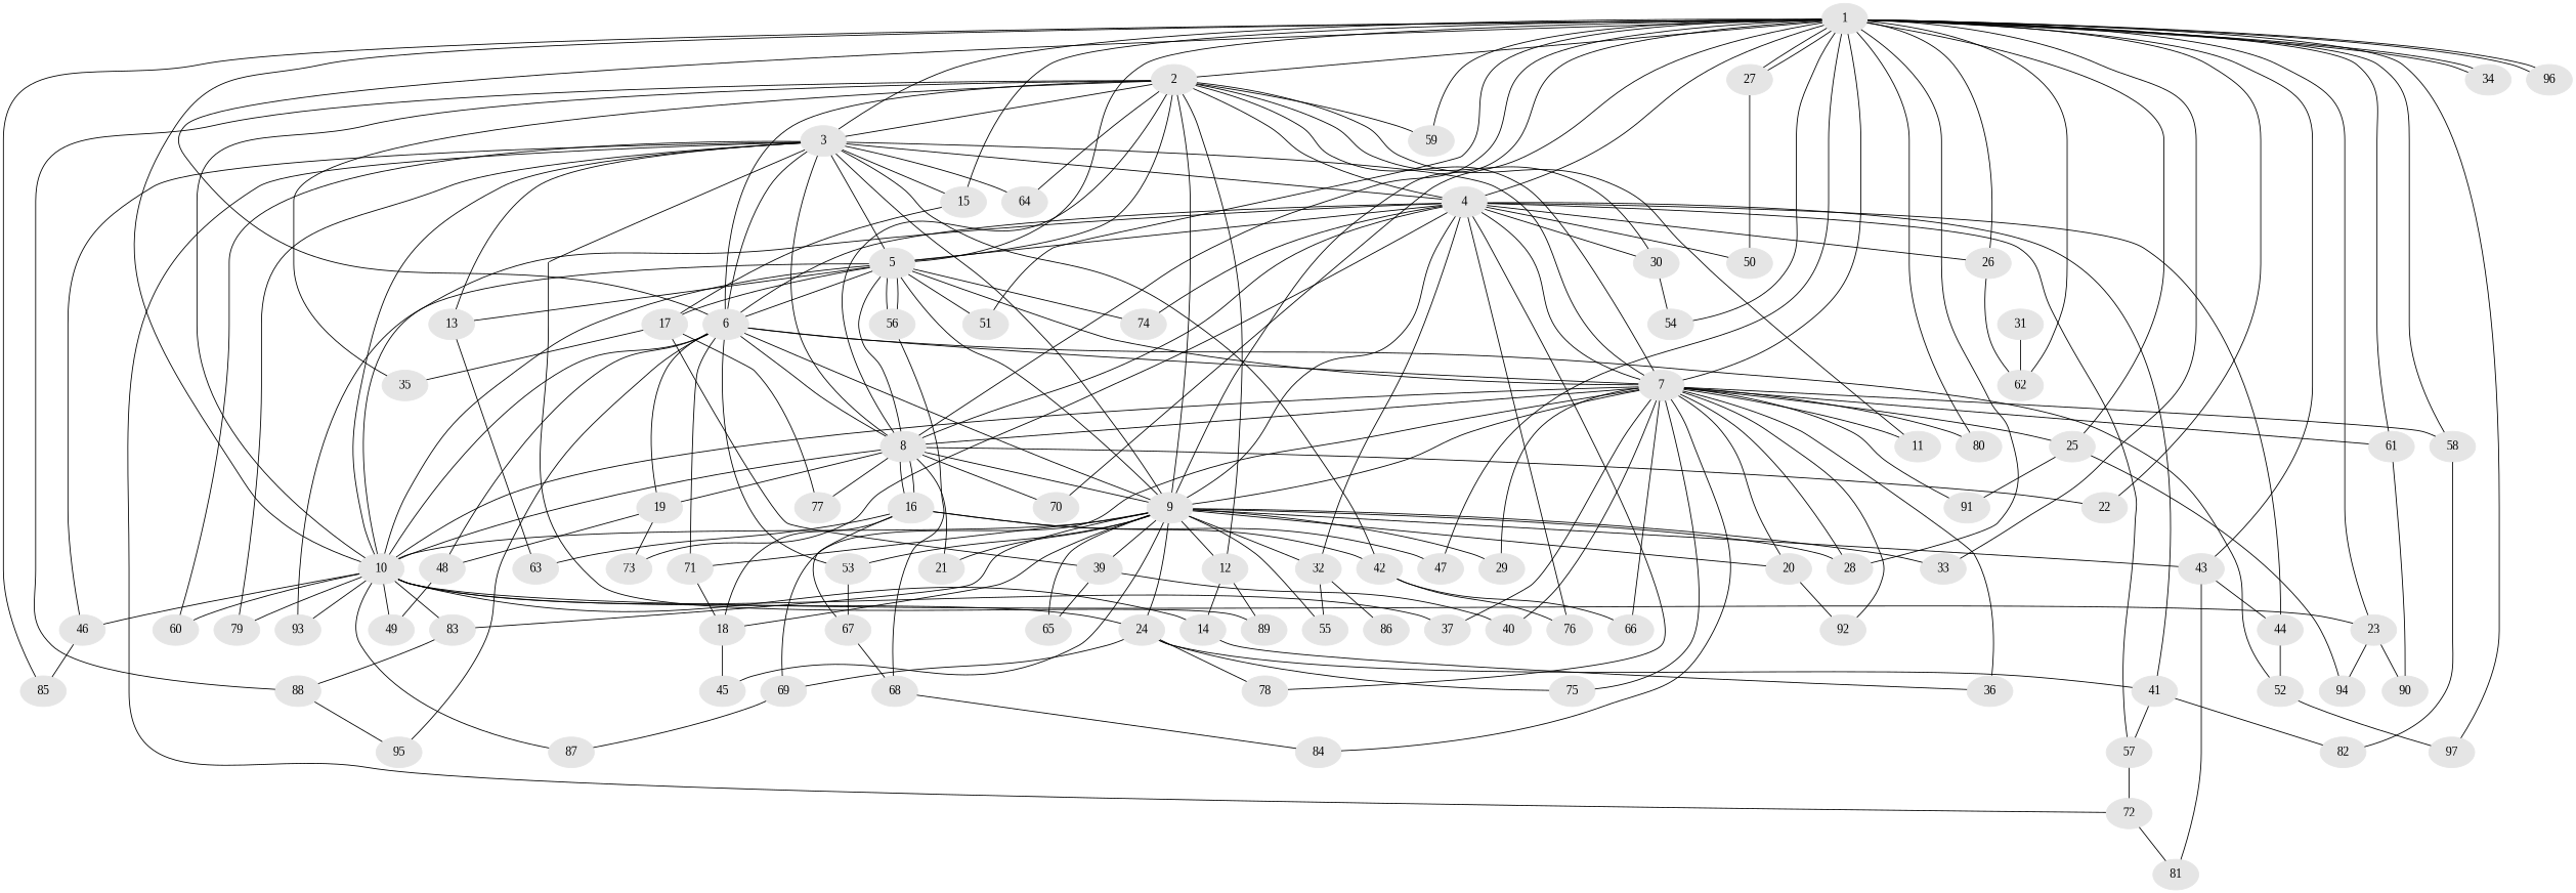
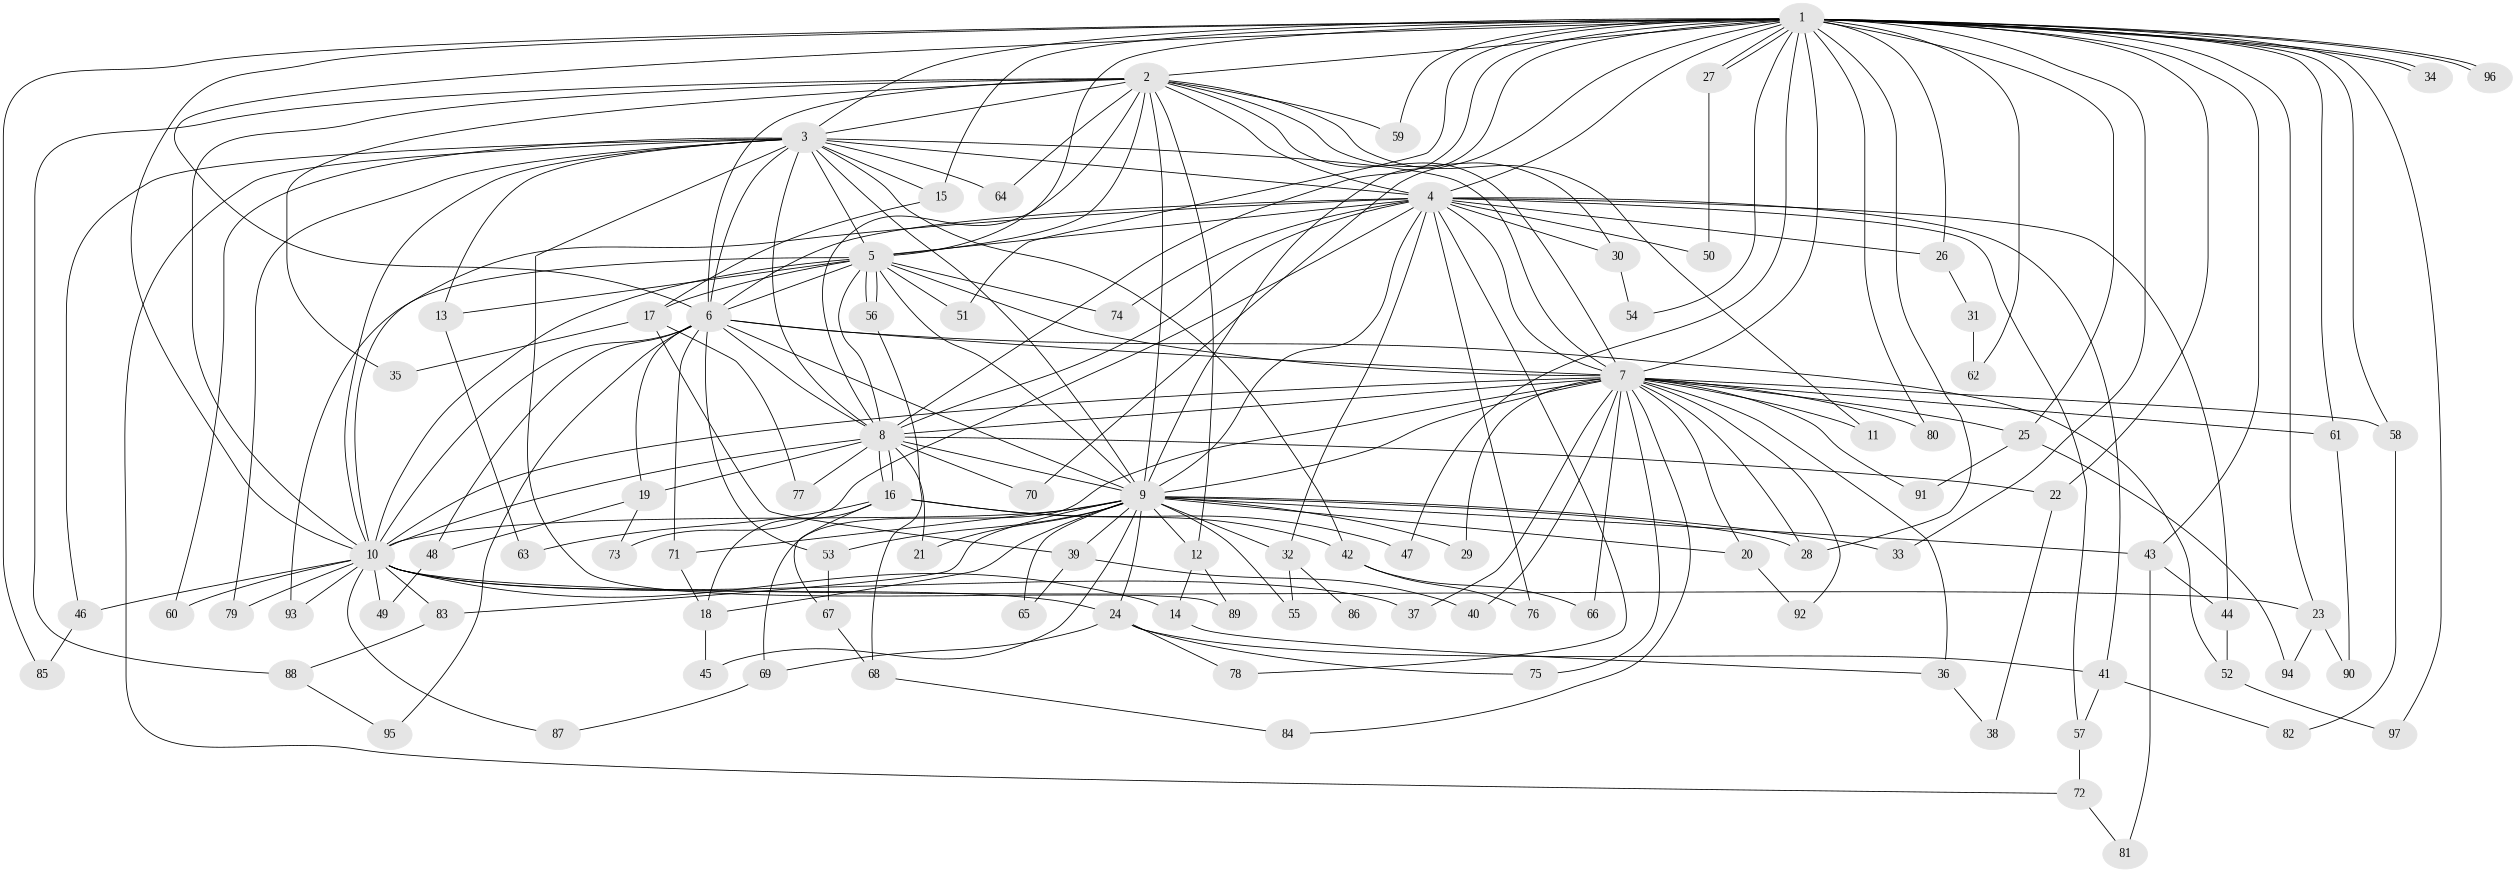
  graph {
    fontname="Liberation Serif"
    node [color=gray90 fontname="Liberation Serif" style=filled]
    edge [fontname="Liberation Serif"]
    1
    2
    3
    4
    5
    6
    7
    8
    9
    10
    15
    22
    23
    25
    26
    27
    28
    33
    34
    43
    47
    51
    54
    58
    59
    61
    62
    70
    80
    85
    96
    97
    11
    12
    30
    35
    64
    88
    13
    42
    46
    60
    72
    79
    89
    32
    41
    44
    50
    57
    73
    74
    76
    78
    17
    56
    93
    19
    48
    52
    53
    71
    95
    20
    29
    36
    37
    40
    66
    69
    75
    84
    91
    92
    16
    21
    77
    18
    24
    39
    45
    55
    65
    83
    14
    49
    87
+   38
    90
    94
    31
    81
    82
    63
    86
    68
    67
    1 -- 2
    1 -- 3
    1 -- 4
    1 -- 5
    1 -- 6
    1 -- 7
    1 -- 8
    1 -- 9
    1 -- 10
    1 -- 15
    1 -- 22
    1 -- 23
    1 -- 25
    1 -- 26
    1 -- 27
    1 -- 27
    1 -- 28
    1 -- 33
    1 -- 34
    1 -- 34
    1 -- 43
    1 -- 47
    1 -- 51
    1 -- 54
    1 -- 58
    1 -- 59
    1 -- 61
    1 -- 62
    1 -- 70
    1 -- 80
    1 -- 85
    1 -- 96
    1 -- 96
    1 -- 97
    2 -- 3
    2 -- 4
    2 -- 5
    2 -- 6
    2 -- 7
    2 -- 8
    2 -- 9
    2 -- 10
    2 -- 59
    2 -- 11
    2 -- 12
    2 -- 30
    2 -- 35
    2 -- 64
    2 -- 88
    3 -- 4
    3 -- 5
    3 -- 6
    3 -- 7
    3 -- 8
    3 -- 9
    3 -- 10
    3 -- 15
    3 -- 64
    3 -- 13
    3 -- 42
    3 -- 46
    3 -- 60
    3 -- 72
    3 -- 79
    3 -- 89
    4 -- 5
    4 -- 6
    4 -- 7
    4 -- 8
    4 -- 9
    4 -- 10
    4 -- 26
    4 -- 30
    4 -- 32
    4 -- 41
    4 -- 44
    4 -- 50
    4 -- 57
    4 -- 73
    4 -- 74
    4 -- 76
    4 -- 78
    5 -- 6
    5 -- 7
    5 -- 8
    5 -- 9
    5 -- 10
    5 -- 51
    5 -- 13
    5 -- 74
    5 -- 17
    5 -- 56
    5 -- 56
    5 -- 93
    6 -- 7
    6 -- 8
    6 -- 9
    6 -- 10
    6 -- 19
    6 -- 48
    6 -- 52
    6 -- 53
    6 -- 71
    6 -- 95
    7 -- 8
    7 -- 9
    7 -- 10
    7 -- 25
    7 -- 28
    7 -- 58
    7 -- 61
    7 -- 80
    7 -- 11
    7 -- 20
    7 -- 29
    7 -- 36
    7 -- 37
    7 -- 40
    7 -- 66
    7 -- 69
    7 -- 75
    7 -- 84
    7 -- 91
    7 -- 92
    8 -- 9
    8 -- 10
    8 -- 22
    8 -- 70
    8 -- 19
    8 -- 16
    8 -- 16
    8 -- 21
    8 -- 77
    9 -- 10
    9 -- 28
    9 -- 33
    9 -- 43
    9 -- 12
    9 -- 32
    9 -- 53
    9 -- 71
    9 -- 20
    9 -- 29
    9 -- 21
    9 -- 18
    9 -- 24
    9 -- 39
    9 -- 45
    9 -- 55
    9 -- 65
    9 -- 83
    10 -- 23
    10 -- 46
    10 -- 60
    10 -- 79
    10 -- 93
    10 -- 37
    10 -- 24
    10 -- 83
    10 -- 14
    10 -- 49
    10 -- 87
    15 -- 17
+   22 -- 38
    23 -- 90
    23 -- 94
    25 -- 91
    25 -- 94
-   26 -- 62
+   26 -- 31
    27 -- 50
    43 -- 44
    43 -- 81
    58 -- 82
    61 -- 90
    12 -- 89
    12 -- 14
    30 -- 54
    88 -- 95
    13 -- 63
    42 -- 76
    42 -- 66
    46 -- 85
    72 -- 81
    32 -- 55
    32 -- 86
    41 -- 57
    41 -- 82
    44 -- 52
    57 -- 72
    17 -- 35
    17 -- 77
    17 -- 39
    56 -- 68
    19 -- 73
    19 -- 48
    48 -- 49
    52 -- 97
    53 -- 67
    71 -- 18
    20 -- 92
+   36 -- 38
    69 -- 87
    16 -- 47
    16 -- 42
    16 -- 18
    16 -- 63
    16 -- 67
    18 -- 45
    24 -- 41
    24 -- 78
    24 -- 69
    24 -- 75
    39 -- 40
    39 -- 65
    83 -- 88
    14 -- 36
    31 -- 62
    68 -- 84
    67 -- 68
  }
